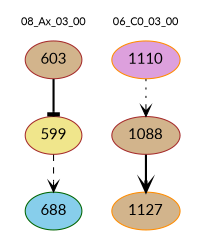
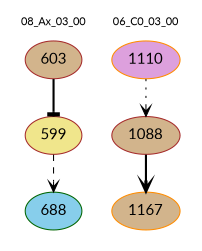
  digraph {
    fontname=Lato
    node [color=brown fillcolor=tan fontname=Lato style=filled]
    edge [arrowhead=vee color=black fontname=Lato style=bold]
    n1 [label=603]
    n2 [fillcolor=khaki label=599]
    n3 [color=darkgreen fillcolor=skyblue label=688]
    n4 [color=darkorange fillcolor=plum label=1110]
    n5 [label=1088]
-   n6 [color=darkorange label=1127]
+   n6 [color=darkorange label=1167]
    subgraph cluster_1 {
      color=white
      fontsize=10
      label="08_Ax_03_00"
      n1
      n2
      n3
    }
    subgraph cluster_2 {
      color=white
      fontsize=10
      label="06_C0_03_00"
      n4
      n5
      n6
    }
    n1 -> n2 [arrowhead=tee]
    n2 -> n3 [style=dashed]
    n4 -> n5 [style=dotted]
    n5 -> n6
  }
